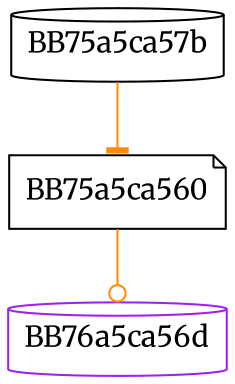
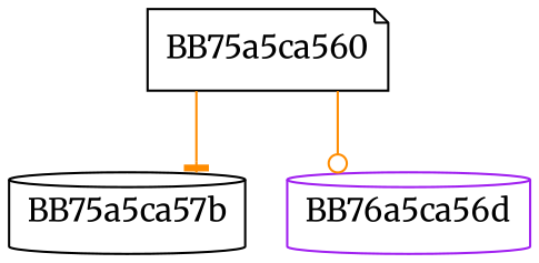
  digraph {
    fontname=Merriweather
    splines=ortho
    node [color=black fontname=Merriweather shape=cylinder]
    edge [color=darkorange fontname=Merriweather]
    BB75a5ca560 [shape=note]
    BB75a5ca57b
    n3 [color=purple label=BB76a5ca56d]
-   BB75a5ca57b -> BB75a5ca560 [arrowhead=tee]
+   BB75a5ca560 -> BB75a5ca57b [arrowhead=tee]
    BB75a5ca560 -> n3 [arrowhead=odot]
  }
